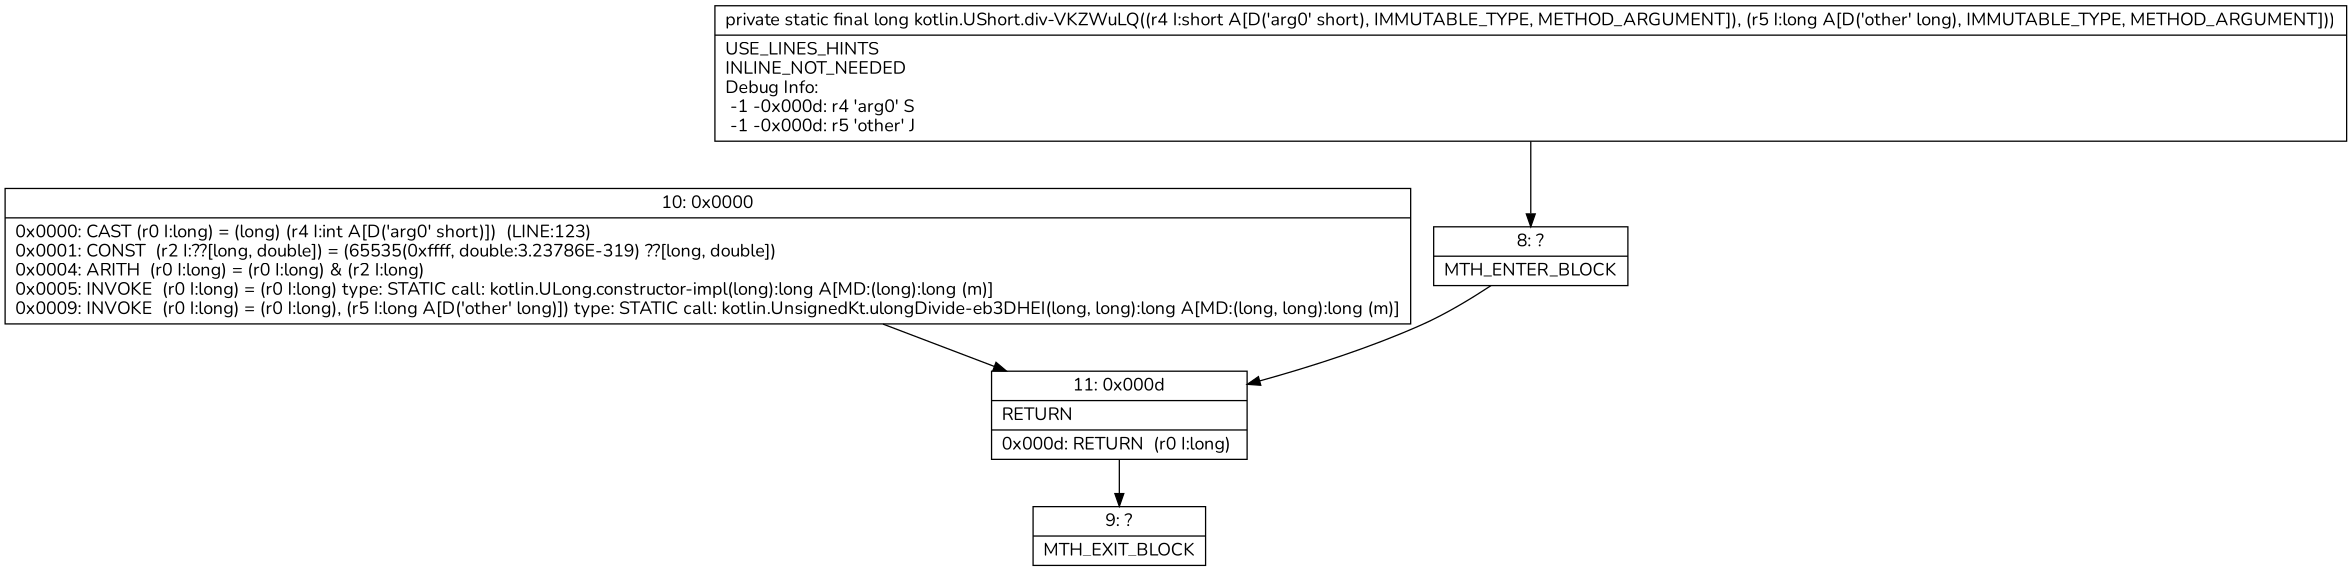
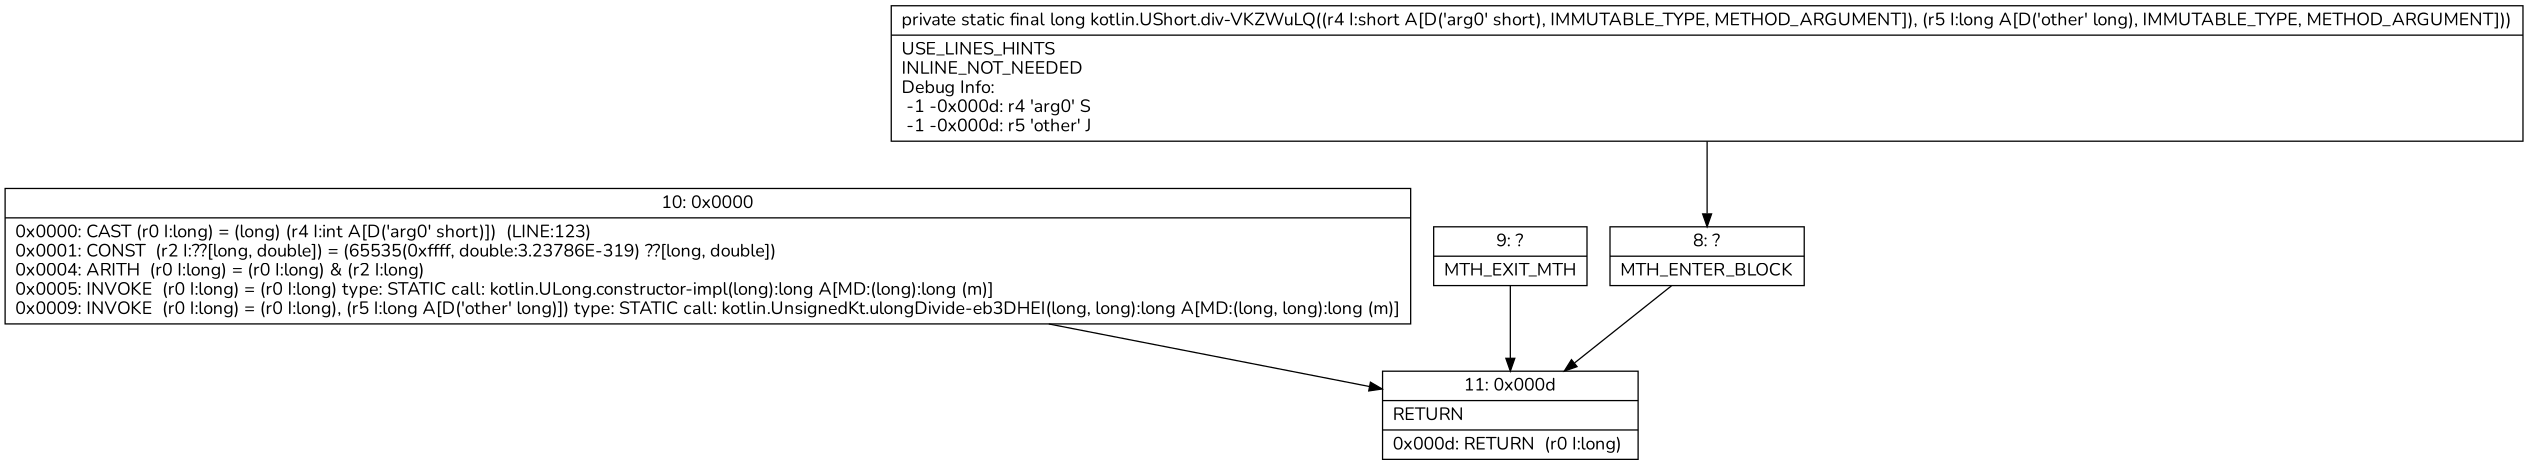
  digraph {
    fontname=Nunito
    node [fontname=Nunito shape=record]
    edge [fontname=Nunito]
    n1 [label="{8\:\ ?|MTH_ENTER_BLOCK\l}"]
    n2 [label="{11\:\ 0x000d|RETURN\l|0x000d: RETURN  (r0 I:long) \l}"]
    n3 [label="{10\:\ 0x0000|0x0000: CAST (r0 I:long) = (long) (r4 I:int A[D('arg0' short)])  (LINE:123)\l0x0001: CONST  (r2 I:??[long, double]) = (65535(0xffff, double:3.23786E\-319) ??[long, double]) \l0x0004: ARITH  (r0 I:long) = (r0 I:long) & (r2 I:long) \l0x0005: INVOKE  (r0 I:long) = (r0 I:long) type: STATIC call: kotlin.ULong.constructor\-impl(long):long A[MD:(long):long (m)]\l0x0009: INVOKE  (r0 I:long) = (r0 I:long), (r5 I:long A[D('other' long)]) type: STATIC call: kotlin.UnsignedKt.ulongDivide\-eb3DHEI(long, long):long A[MD:(long, long):long (m)]\l}"]
-   n4 [label="{9\:\ ?|MTH_EXIT_BLOCK\l}"]
+   n4 [label="{9\:\ ?|MTH_EXIT_MTH\l}"]
    n5 [label="{private static final long kotlin.UShort.div\-VKZWuLQ((r4 I:short A[D('arg0' short), IMMUTABLE_TYPE, METHOD_ARGUMENT]), (r5 I:long A[D('other' long), IMMUTABLE_TYPE, METHOD_ARGUMENT]))  | USE_LINES_HINTS\lINLINE_NOT_NEEDED\lDebug Info:\l  \-1 \-0x000d: r4 'arg0' S\l  \-1 \-0x000d: r5 'other' J\l}"]
    n1 -> n2
-   n2 -> n4
+   n4 -> n2
    n3 -> n2
    n5 -> n1
  }
